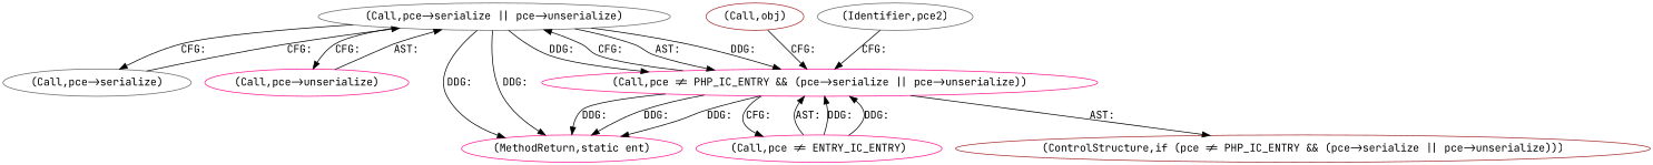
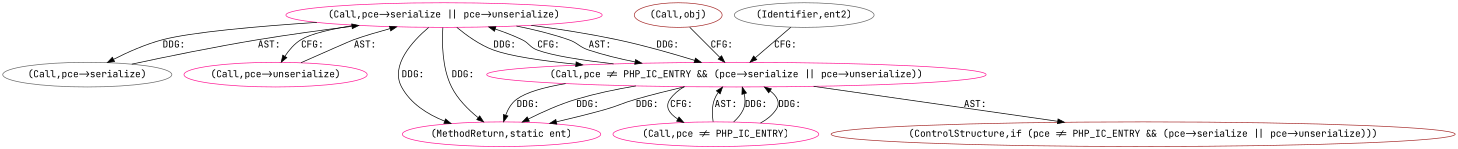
  digraph {
    fontname="JetBrains Mono"
    node [color=deeppink fontname="JetBrains Mono"]
    edge [fontname="JetBrains Mono"]
-   n1 [color=gray40 label="(Call,pce->serialize || pce->unserialize)"]
+   n1 [label="(Call,pce->serialize || pce->unserialize)"]
    n2 [label="(Call,pce != PHP_IC_ENTRY && (pce->serialize || pce->unserialize))"]
    n3 [color=gray40 label="(Call,pce->serialize)"]
    n4 [label="(Call,pce->unserialize)"]
    n5 [label="(MethodReturn,static ent)"]
-   n6 [label="(Call,pce != ENTRY_IC_ENTRY)"]
+   n6 [label="(Call,pce != PHP_IC_ENTRY)"]
    n7 [color=brown label="(ControlStructure,if (pce != PHP_IC_ENTRY && (pce->serialize || pce->unserialize)))"]
    n8 [color=brown label="(Call,obj)"]
-   n9 [color=gray40 label="(Identifier,pce2)"]
+   n9 [color=gray40 label="(Identifier,ent2)"]
    n1 -> n2 [label="AST: "]
    n1 -> n2 [label="DDG: "]
    n1 -> n2 [label="DDG: "]
-   n1 -> n3 [label="CFG: "]
+   n1 -> n3 [label="DDG: "]
    n1 -> n4 [label="CFG: "]
    n1 -> n5 [label="DDG: "]
    n1 -> n5 [label="DDG: "]
    n2 -> n1 [label="CFG: "]
    n2 -> n5 [label="DDG: "]
    n2 -> n5 [label="DDG: "]
    n2 -> n5 [label="DDG: "]
    n2 -> n6 [label="CFG: "]
    n2 -> n7 [label="AST: "]
-   n3 -> n1 [label="CFG: "]
+   n3 -> n1 [label="AST: "]
    n4 -> n1 [label="AST: "]
    n6 -> n2 [label="AST: "]
    n6 -> n2 [label="DDG: "]
    n6 -> n2 [label="DDG: "]
    n8 -> n2 [label="CFG: "]
    n9 -> n2 [label="CFG: "]
  }
